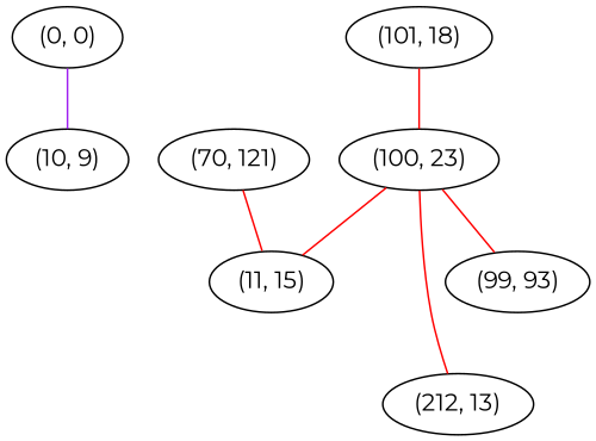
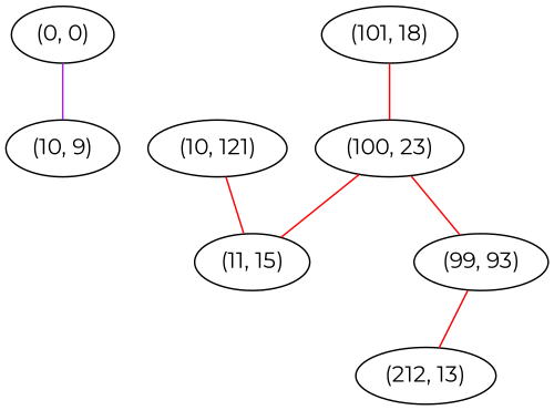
  graph {
    fontname=Montserrat
    node [fontname=Montserrat]
    edge [color=red fontname=Montserrat weight=1]
    "(0, 0)"
    "(10, 9)"
    n3 [label="(212, 13)"]
    "(101, 18)"
    "(100, 23)"
    "(11, 15)"
    "(99, 93)"
-   "(10, 121)" [label="(70, 121)"]
+   "(10, 121)"
    "(0, 0)" -- "(10, 9)" [color=purple weight=4]
    "(101, 18)" -- "(100, 23)"
-   "(100, 23)" -- n3
+   "(99, 93)" -- n3
    "(100, 23)" -- "(11, 15)"
    "(100, 23)" -- "(99, 93)"
    "(10, 121)" -- "(11, 15)"
  }
